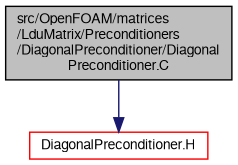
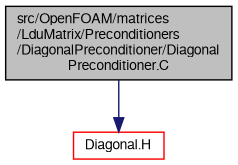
  digraph {
    node [fontname=FreeSans fontsize=10 shape=record]
    n1 [color=black fillcolor=grey75 fontcolor=black height=0.2 label="src/OpenFOAM/matrices\l/LduMatrix/Preconditioners\l/DiagonalPreconditioner/Diagonal\lPreconditioner.C" style=filled width=0.4]
-   n2 [color=red height=0.2 label="DiagonalPreconditioner.H" width=0.4]
+   n2 [color=red height=0.2 label="Diagonal.H" width=0.4]
    n1 -> n2 [color=midnightblue fontname=FreeSans fontsize=10 labelfontname=FreeSans labelfontsize=10 style=solid]
  }
